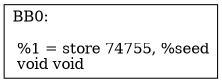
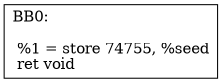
  digraph {
-   n1 [label="{BB0:\l\l  %1 = store 74755,  %seed\l void void\l}" shape=record]
+   n1 [label="{BB0:\l\l  %1 = store 74755,  %seed\l ret void\l}" shape=record]
  }
